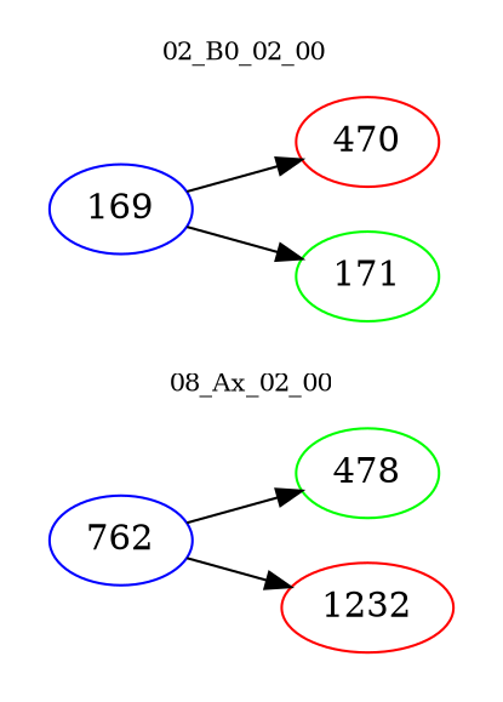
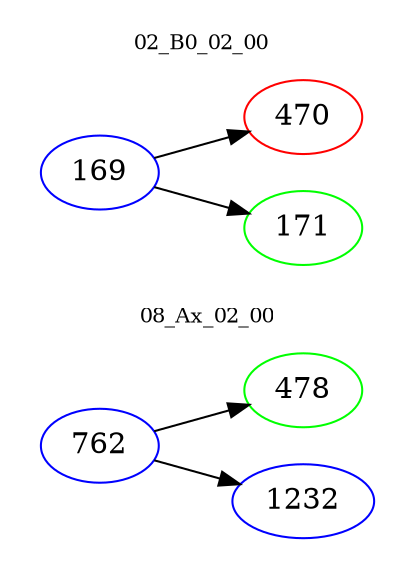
  digraph {
    rankdir=LR
    node [color=blue]
    edge [color=black]
    n1 [label=762]
-   n2 [color=red label=1232]
+   n2 [label=1232]
    n3 [color=green label=478]
    n4 [label=169]
    n5 [color=green label=171]
    n6 [color=red label=470]
    subgraph cluster_1 {
      color=white
      fontsize=10
      label="08_Ax_02_00"
      n1
      n2
      n3
    }
    subgraph cluster_2 {
      color=white
      fontsize=10
      label="02_B0_02_00"
      n4
      n5
      n6
    }
    n1 -> n2
    n1 -> n3
    n4 -> n5
    n4 -> n6
  }
